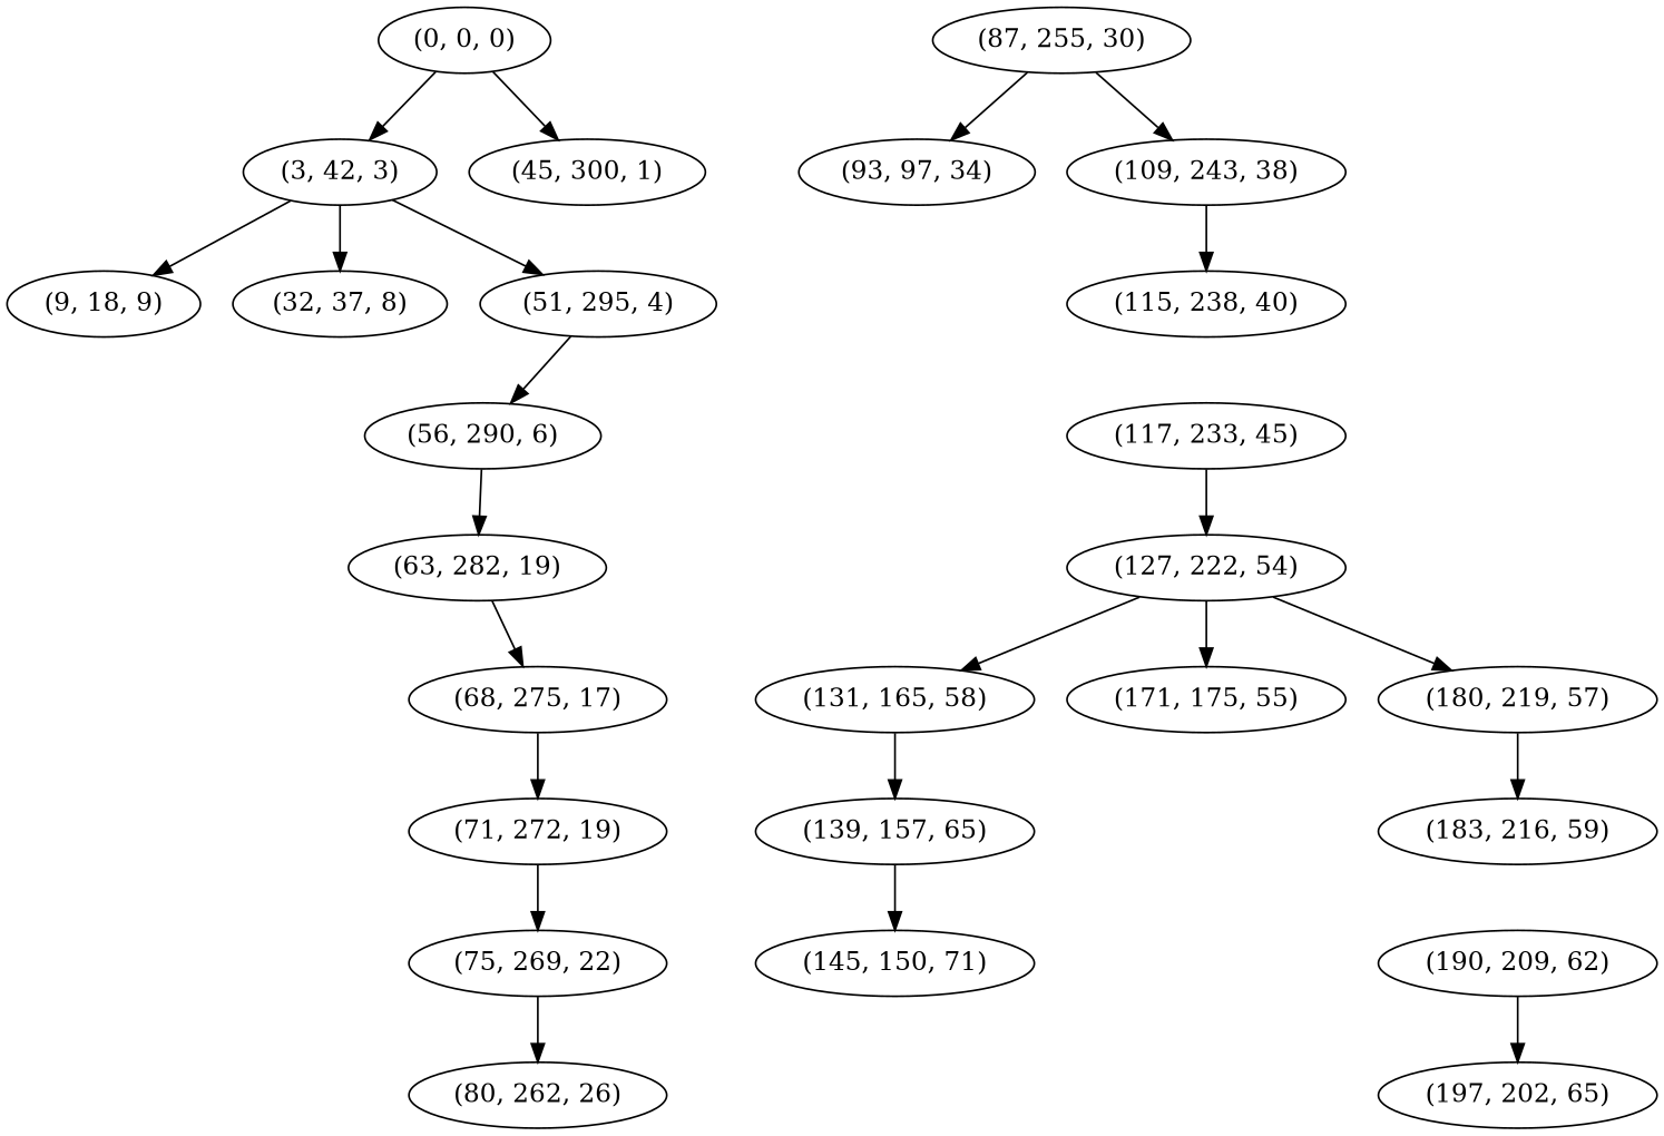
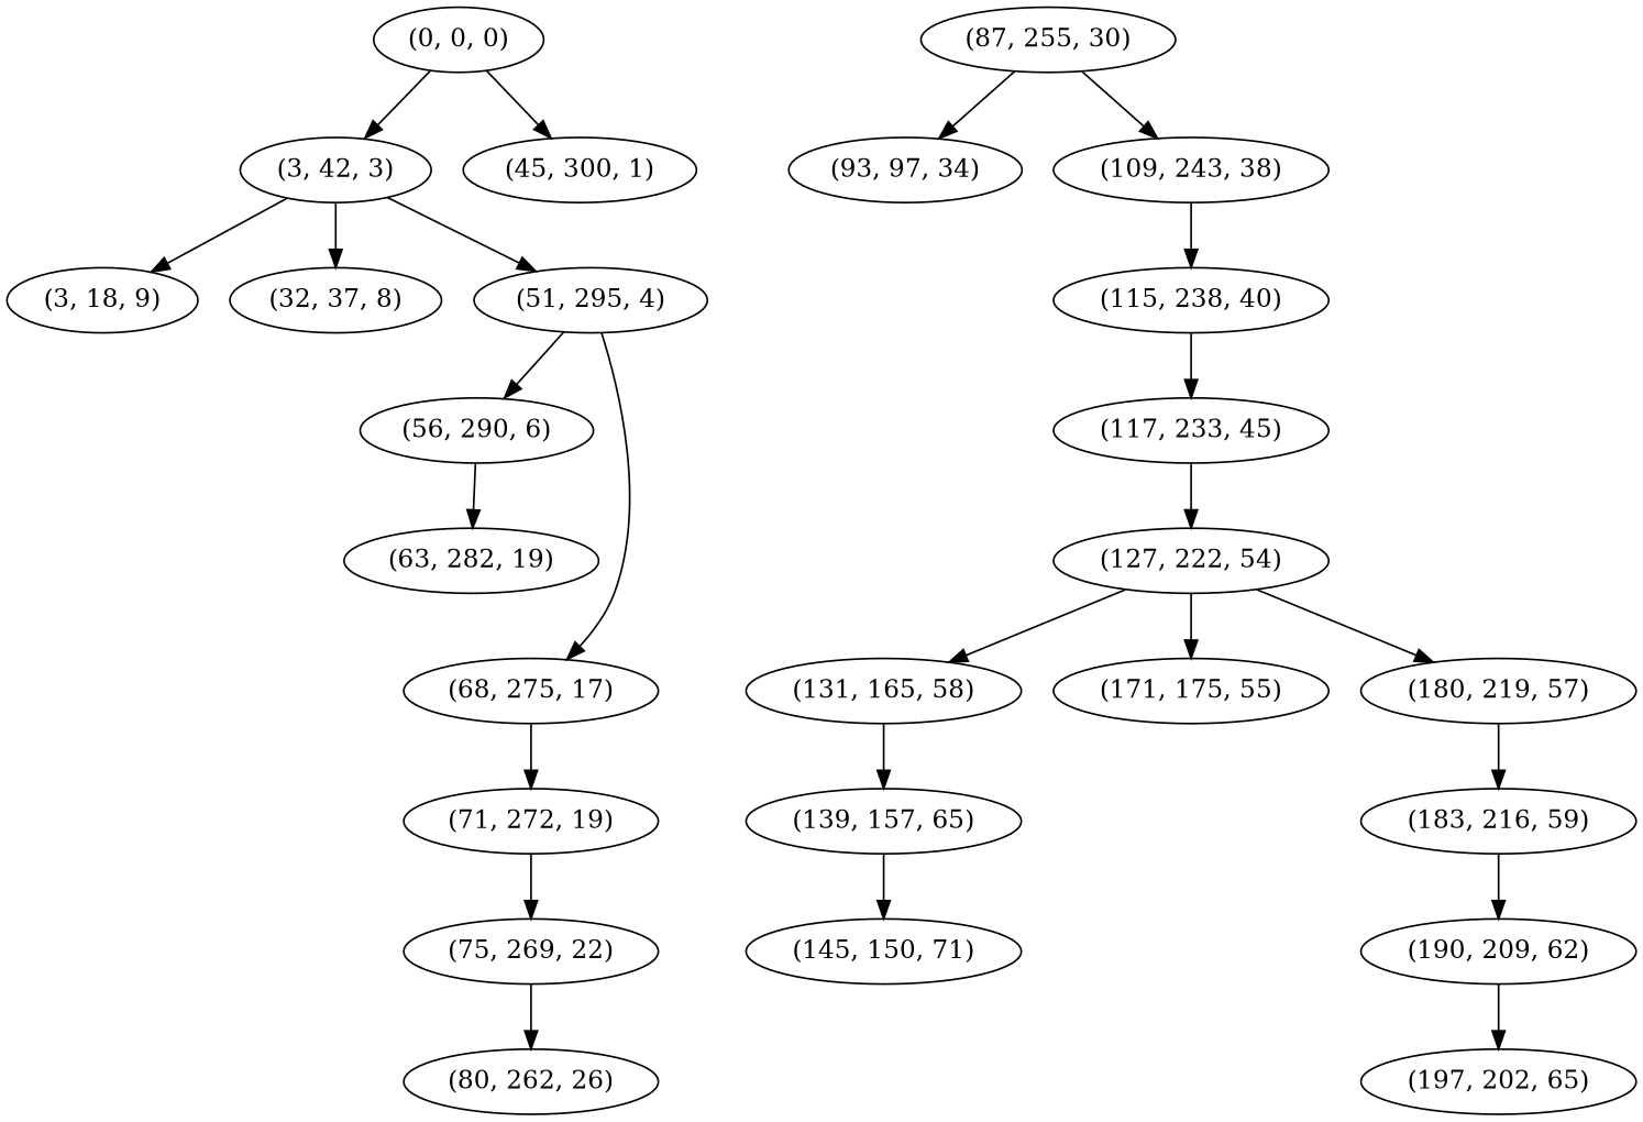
  digraph {
    "(0, 0, 0)"
    "(3, 42, 3)"
    "(45, 300, 1)"
-   "(9, 18, 9)"
+   "(9, 18, 9)" [label="(3, 18, 9)"]
    "(32, 37, 8)"
    "(51, 295, 4)"
    "(56, 290, 6)"
    n8 [label="(63, 282, 19)"]
    "(68, 275, 17)"
    "(71, 272, 19)"
    "(75, 269, 22)"
    "(80, 262, 26)"
    "(87, 255, 30)"
    "(93, 97, 34)"
    "(109, 243, 38)"
    n16 [label="(115, 238, 40)"]
    "(117, 233, 45)"
    "(127, 222, 54)"
    "(131, 165, 58)"
    "(171, 175, 55)"
    "(180, 219, 57)"
    "(139, 157, 65)"
    "(183, 216, 59)"
    "(145, 150, 71)"
    "(190, 209, 62)"
    "(197, 202, 65)"
    "(0, 0, 0)" -> "(3, 42, 3)"
    "(0, 0, 0)" -> "(45, 300, 1)"
    "(3, 42, 3)" -> "(9, 18, 9)"
    "(3, 42, 3)" -> "(32, 37, 8)"
    "(3, 42, 3)" -> "(51, 295, 4)"
    "(51, 295, 4)" -> "(56, 290, 6)"
    "(56, 290, 6)" -> n8
-   n8 -> "(68, 275, 17)"
+   "(51, 295, 4)" -> "(68, 275, 17)"
    "(68, 275, 17)" -> "(71, 272, 19)"
    "(71, 272, 19)" -> "(75, 269, 22)"
    "(75, 269, 22)" -> "(80, 262, 26)"
    "(87, 255, 30)" -> "(93, 97, 34)"
    "(87, 255, 30)" -> "(109, 243, 38)"
    "(109, 243, 38)" -> n16
+   n16 -> "(117, 233, 45)"
    "(117, 233, 45)" -> "(127, 222, 54)"
    "(127, 222, 54)" -> "(131, 165, 58)"
    "(127, 222, 54)" -> "(171, 175, 55)"
    "(127, 222, 54)" -> "(180, 219, 57)"
    "(131, 165, 58)" -> "(139, 157, 65)"
    "(180, 219, 57)" -> "(183, 216, 59)"
    "(139, 157, 65)" -> "(145, 150, 71)"
+   "(183, 216, 59)" -> "(190, 209, 62)"
    "(190, 209, 62)" -> "(197, 202, 65)"
  }
